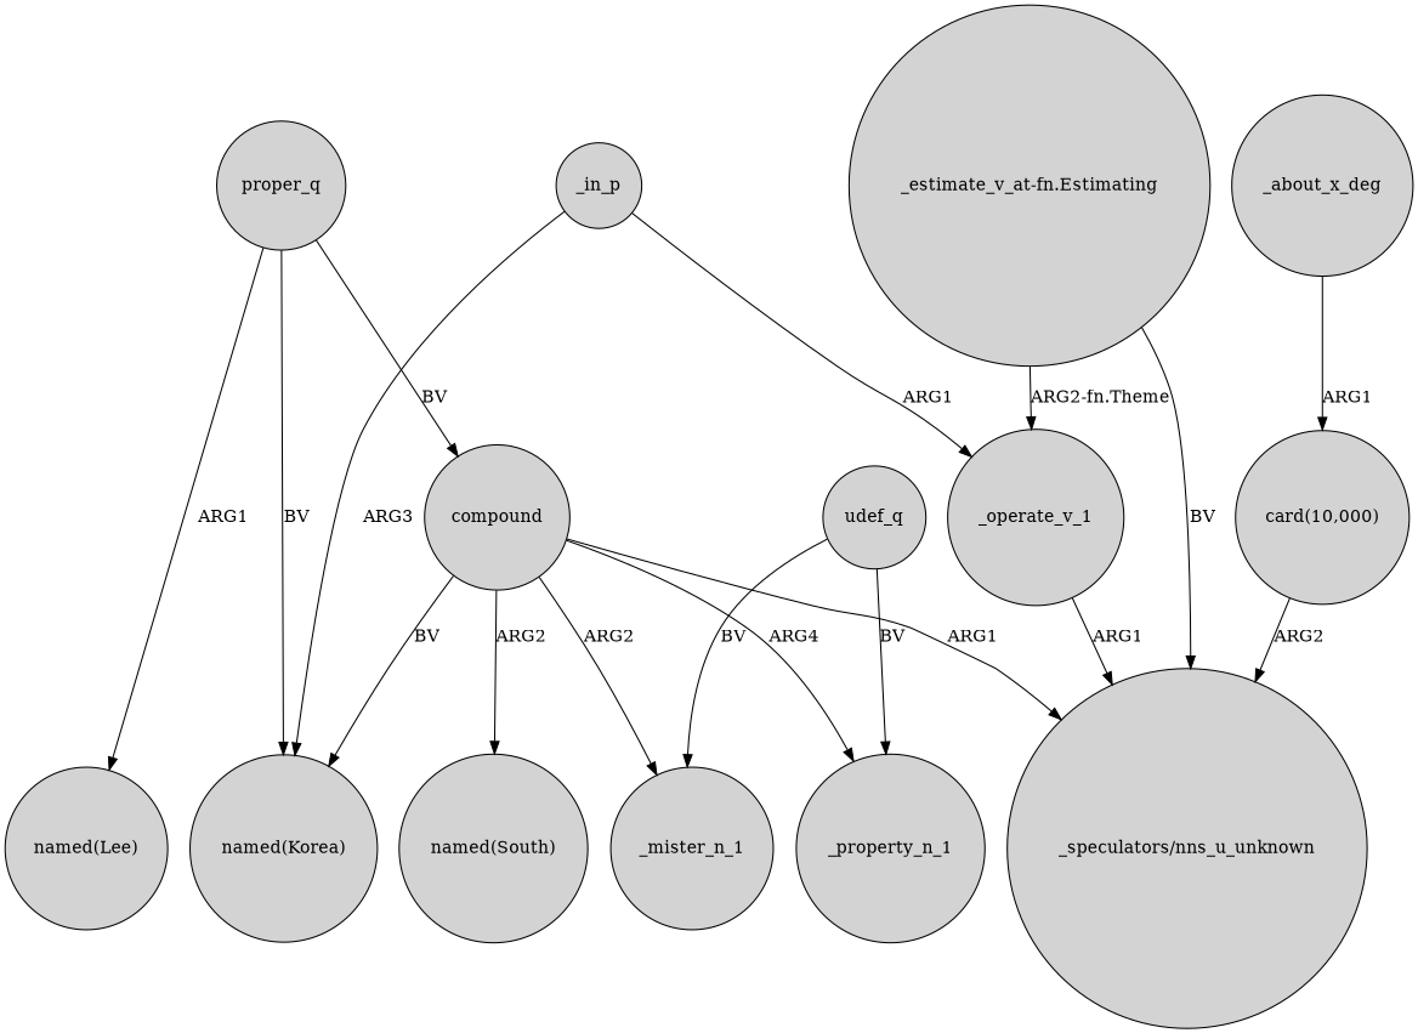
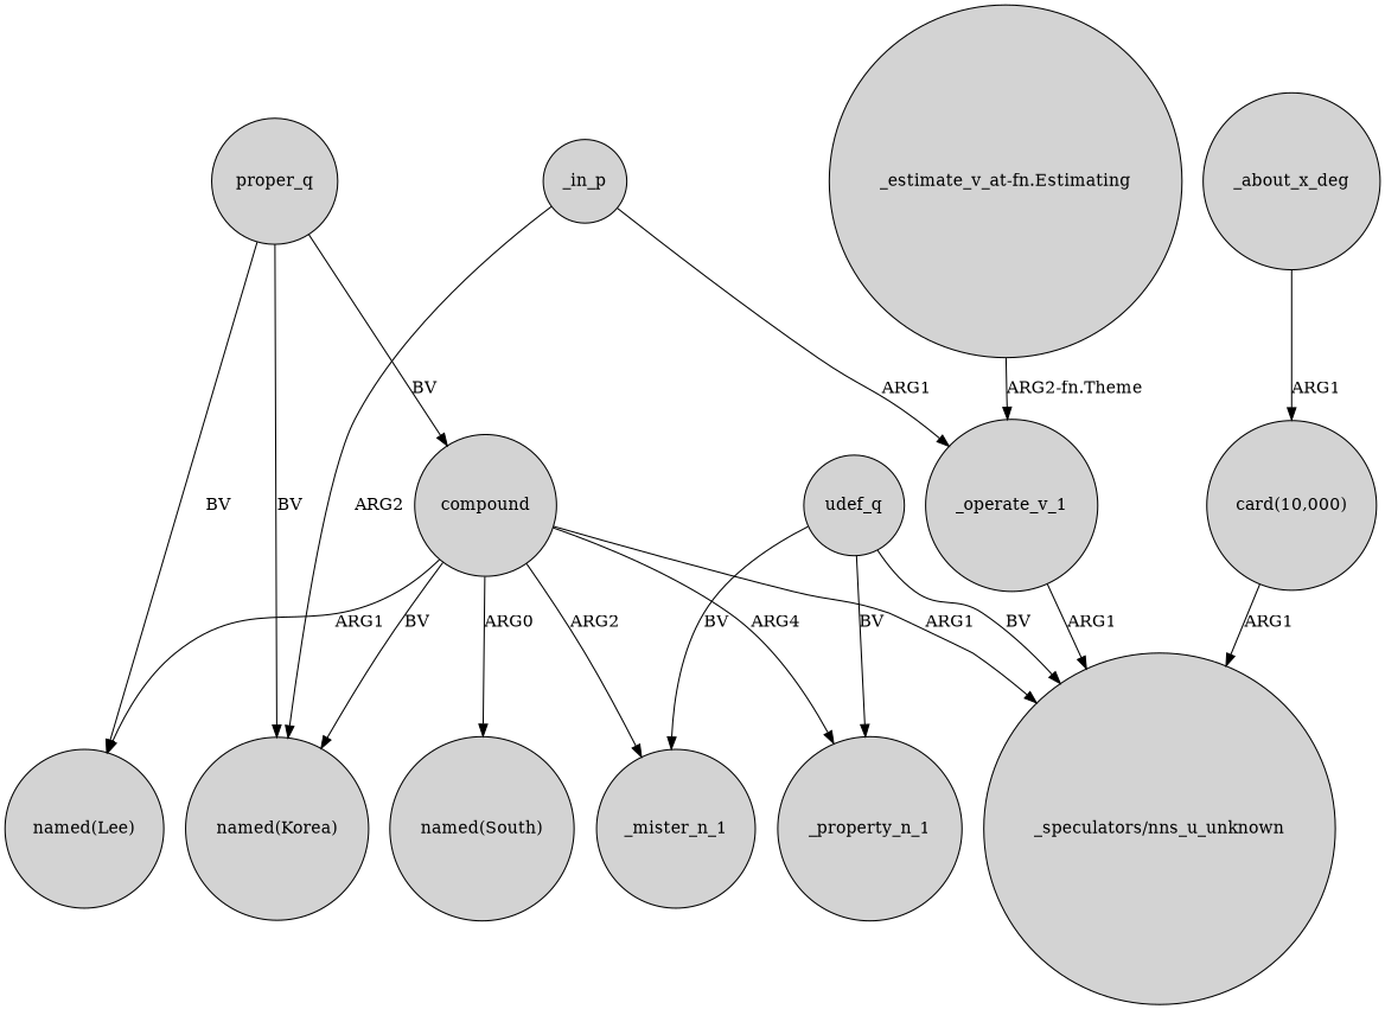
  digraph {
    node [shape=circle style=filled]
    compound
    "named(South)"
    "named(Lee)"
    "_speculators/nns_u_unknown"
    _mister_n_1
    _property_n_1
    "named(Korea)"
    "_estimate_v_at-fn.Estimating"
    _operate_v_1
    proper_q
    "card(10,000)"
    udef_q
    _in_p
    _about_x_deg
-   compound -> "named(South)" [label=ARG2]
+   compound -> "named(South)" [label=ARG0]
+   compound -> "named(Lee)" [label=ARG1]
    compound -> "_speculators/nns_u_unknown" [label=ARG1]
    compound -> _mister_n_1 [label=ARG2]
    compound -> _property_n_1 [label=ARG4]
    compound -> "named(Korea)" [label=BV]
    "_estimate_v_at-fn.Estimating" -> _operate_v_1 [label="ARG2-fn.Theme"]
    _operate_v_1 -> "_speculators/nns_u_unknown" [label=ARG1]
    proper_q -> compound [label=BV]
-   proper_q -> "named(Lee)" [label=ARG1]
+   proper_q -> "named(Lee)" [label=BV]
    proper_q -> "named(Korea)" [label=BV]
-   "card(10,000)" -> "_speculators/nns_u_unknown" [label=ARG2]
-   "_estimate_v_at-fn.Estimating" -> "_speculators/nns_u_unknown" [label=BV]
+   "card(10,000)" -> "_speculators/nns_u_unknown" [label=ARG1]
+   udef_q -> "_speculators/nns_u_unknown" [label=BV]
    udef_q -> _mister_n_1 [label=BV]
    udef_q -> _property_n_1 [label=BV]
-   _in_p -> "named(Korea)" [label=ARG3]
+   _in_p -> "named(Korea)" [label=ARG2]
    _in_p -> _operate_v_1 [label=ARG1]
    _about_x_deg -> "card(10,000)" [label=ARG1]
  }
